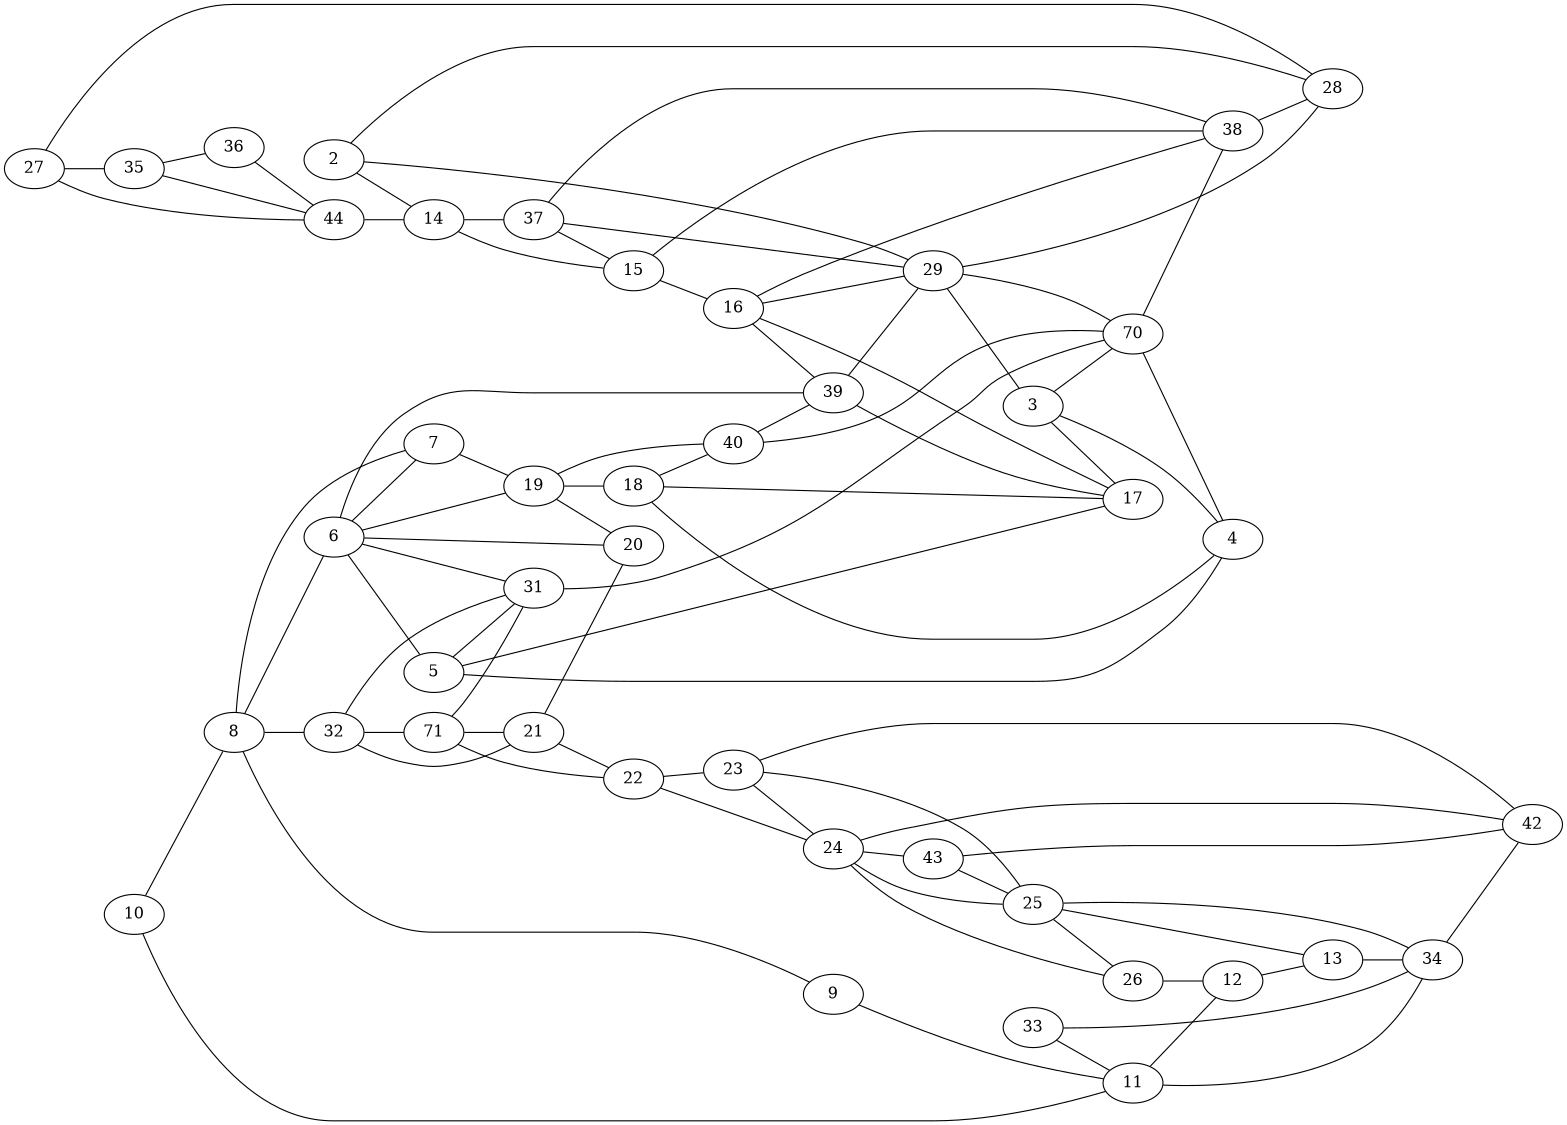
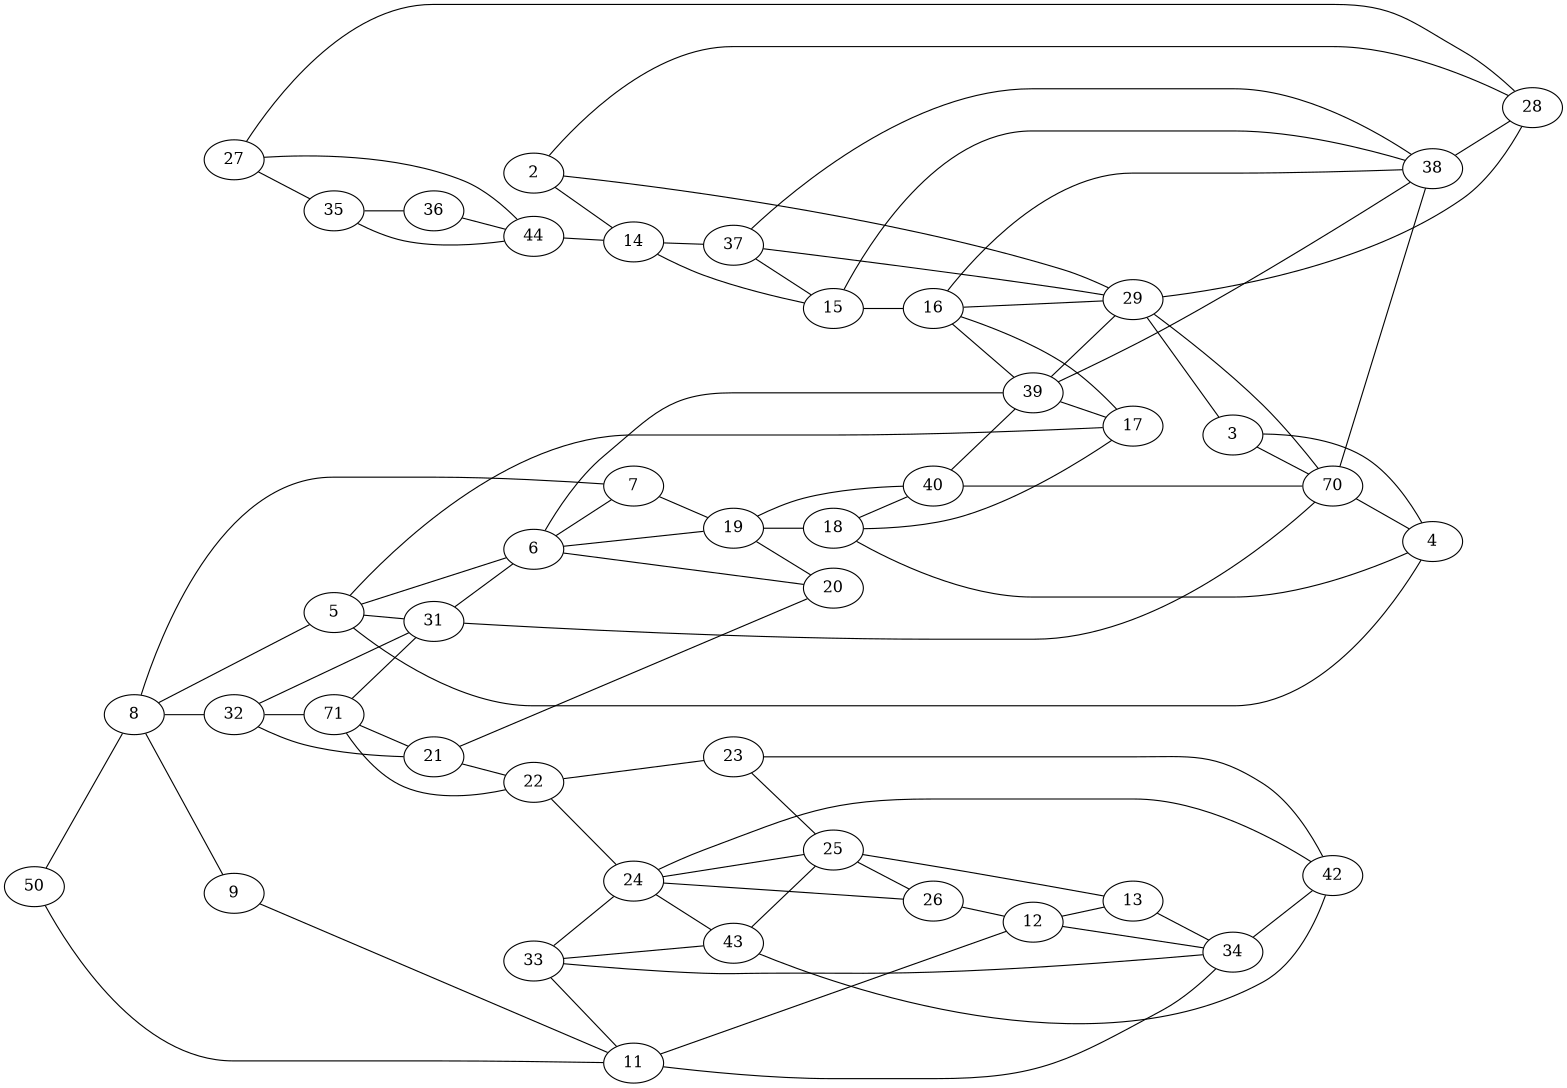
  graph {
    rankdir=LR
    node [aaLength=6 sequence=IAAAN type=0]
    edge [distance0=0.0 frequency=1 type0=2]
    2 [aaLength=7 sequence=LAMTKER]
    14 [aaLength=12 sequence=QQSLSELIDLFN]
    29 [aaLength=5 sequence=FVIAA type=1]
    15 [aaLength=7 sequence=LAMTKER]
    16 [sequence=LPILKD]
    38 [aaLength=5 sequence=FVIAA type=1]
    37 [aaLength=5 sequence=QCVVA type=1]
    3 [sequence=LPILKD]
    17 [sequence=SERRAY]
    39 [aaLength=4 sequence=WIVL type=1]
    28 [sequence=QCVVAS type=1]
    4 [sequence=SERRAY]
    n13 [aaLength=4 label=70 sequence=WIVL type=1]
    5 [aaLength=13 sequence=NEIVADKVAAAVA]
    31 [sequence=MVIACI type=1]
    6 [aaLength=5 sequence=LQERE]
    7 [aaLength=14 sequence=TAVVVLTQIAAIAK]
    19 [aaLength=5 sequence=LQERE]
    18 [aaLength=13 sequence=NEIVADKVAAAVA]
    20 [aaLength=13 sequence=TAVVVLTQIAAIA]
    40 [sequence=MVIACI type=1]
    8 [sequence=KADWAK]
    9 [aaLength=18 sequence=PQQAQEAHALIRSWVSSK]
    32 [aaLength=5 sequence=VVIAY type=1]
    11 [aaLength=8 sequence=GKNARTLY]
    21 [sequence=KADWAK]
    n27 [aaLength=5 label=71 sequence=VVIAY type=1]
-   10 [sequence=ADVAGE]
+   10 [sequence=ADVAGE label=50]
    12 [aaLength=4 sequence=GASL]
    34 [aaLength=4 sequence=GFLV type=1]
    22 [aaLength=18 sequence=PQQAQEAHALIRSWVSSK]
    33 [aaLength=4 sequence=RILY type=1]
    43 [aaLength=4 sequence=GFLV type=1]
    13 [sequence=FVDIIK]
    42 [aaLength=3 sequence=ILY type=1]
    25 [aaLength=4 sequence=GASL]
    24 [sequence=ARTLYQ]
    26 [sequence=FVDIIK]
    23 [sequence=ADVAGE]
    27 [aaLength=5 type=1]
    35 [aaLength=5 type=1]
    36 [aaLength=5 type=1]
    44 [aaLength=5 type=1]
    2 -- 14 [distance0=31.30026 type0=3]
    2 -- 29 [distance0=5.0 type0=4]
    14 -- 15 [distance0=30.36543]
    14 -- 37 [distance0=8.0 type0=4]
    29 -- 3 [distance0=15.0 type0=4]
    15 -- 16 [distance0=32.13157 type0=3]
    15 -- 38 [distance0=5.0 type0=4]
    16 -- 29 [distance0=24.42667]
    16 -- 17 [distance0=25.02282 type0=3]
    16 -- 39 [distance0=4.0 type0=4]
    38 -- 16 [distance0=15.0 type0=4]
    38 -- 28 [distance0=22.0]
    37 -- 29 [distance0=22.0]
    37 -- 15 [distance0=5.0 type0=4]
    37 -- 38 [distance0=22.0 type0=3]
-   3 -- 17 [distance0=23.71409 type0=3]
    3 -- 4 [distance0=18.13117]
    3 -- n13 [distance0=4.0 type0=4]
    39 -- 29 [distance0=30.0]
+   39 -- 38 [distance0=30.0 type0=3]
    39 -- 17 [distance0=2.0 type0=4]
    28 -- 2 [distance0=4.0 type0=4]
    28 -- 29 [distance0=22.0]
    n13 -- 29 [distance0=30.0]
    n13 -- 38 [distance0=30.0 type0=3]
    n13 -- 4 [distance0=2.0 type0=4]
    5 -- 17 [distance0=20.6961]
    5 -- 4 [distance0=13.21323 type0=1]
    5 -- 31 [distance0=3.0 type0=4]
    31 -- n13 [distance0=32.0]
    31 -- 6 [distance0=3.0 type0=4]
    6 -- 39 [distance0=32.0 type0=3]
    6 -- 5 [distance0=26.00879]
    6 -- 7 [distance0=11.09213 distance1=3.0 frequency=2 type0=1 type1=4]
    6 -- 19 [distance0=37.9436 type0=3]
    7 -- 19 [distance0=34.00394 type0=3]
    19 -- 18 [distance0=33.01654 type0=3]
    19 -- 20 [distance0=13.1623 distance1=3.0 frequency=2 type0=1 type1=4]
    18 -- 17 [distance0=14.488 type0=1]
    18 -- 4 [distance0=20.4829]
    18 -- 40 [distance0=3.0 type0=4]
    20 -- 6 [distance0=32.56262 type0=3]
    40 -- 39 [distance0=32.0 type0=3]
    40 -- n13 [distance0=32.0]
    40 -- 19 [distance0=3.0 type0=4]
-   8 -- 6 [distance0=30.87851 type0=3]
+   8 -- 5 [distance0=30.87851 type0=3]
    8 -- 7 [distance0=21.47836 type0=1]
    8 -- 9 [distance0=24.00023]
    8 -- 32 [type0=5]
    9 -- 11 [distance0=40.1546 type0=3]
    32 -- 31 [distance0=40.0 type0=3]
    32 -- 21 [distance0=38.73687]
    32 -- n27 [type0=1]
    11 -- 12 [distance0=21.35499 type0=1]
    11 -- 34 [distance0=6.0 type0=4]
    21 -- 20 [distance0=25.51092 type0=1]
    21 -- 22 [distance0=28.45552]
    n27 -- 31 [distance0=40.0 type0=3]
    n27 -- 21 [distance0=38.73687]
    n27 -- 22 [distance0=13.0 type0=4]
    10 -- 8 [distance0=44.35908 type0=3]
    10 -- 11 [distance0=25.79927]
    12 -- 13 [distance0=11.93607 distance1=3.0 frequency=2 type0=1 type1=4]
-   34 -- 25 [distance0=1.0 type0=4]
+   34 -- 12 [distance0=1.0 type0=4]
    34 -- 42 [distance0=22.0]
    22 -- 24 [distance0=39.86163 type0=3]
    22 -- 23 [distance0=23.20962 distance1=2.0 frequency=2 type0=1 type1=4]
    33 -- 11 [distance0=5.0 type0=4]
    33 -- 34 [distance0=23.0]
+   33 -- 43 [distance0=23.0 type0=3]
    43 -- 42 [distance0=22.0]
    43 -- 25 [distance0=1.0 type0=4]
    13 -- 34 [distance0=27.00246]
    13 -- 25 [distance0=30.73428 type0=3]
    42 -- 24 [distance0=8.0 type0=4]
    25 -- 26 [distance0=10.52293 distance1=3.0 frequency=2 type0=1 type1=4]
    24 -- 43 [distance0=5.0 type0=4]
    24 -- 25 [distance0=22.43163 type0=1]
    24 -- 26 [distance0=26.18589 type0=3]
    26 -- 12 [distance0=24.01841]
    23 -- 42 [distance0=2.0 type0=4]
    23 -- 25 [distance0=43.68452 type0=3]
-   23 -- 24 [distance0=23.30836]
+   33 -- 24 [distance0=23.30836]
    27 -- 28 [distance0=26.0 type0=4]
    27 -- 35 [type0=1]
    35 -- 36
    36 -- 44 [type0=3]
    44 -- 14 [distance0=6.0 type0=4]
    44 -- 27 [type0=1]
    44 -- 35 [distance1=0.0 frequency=2 type1=5]
  }
